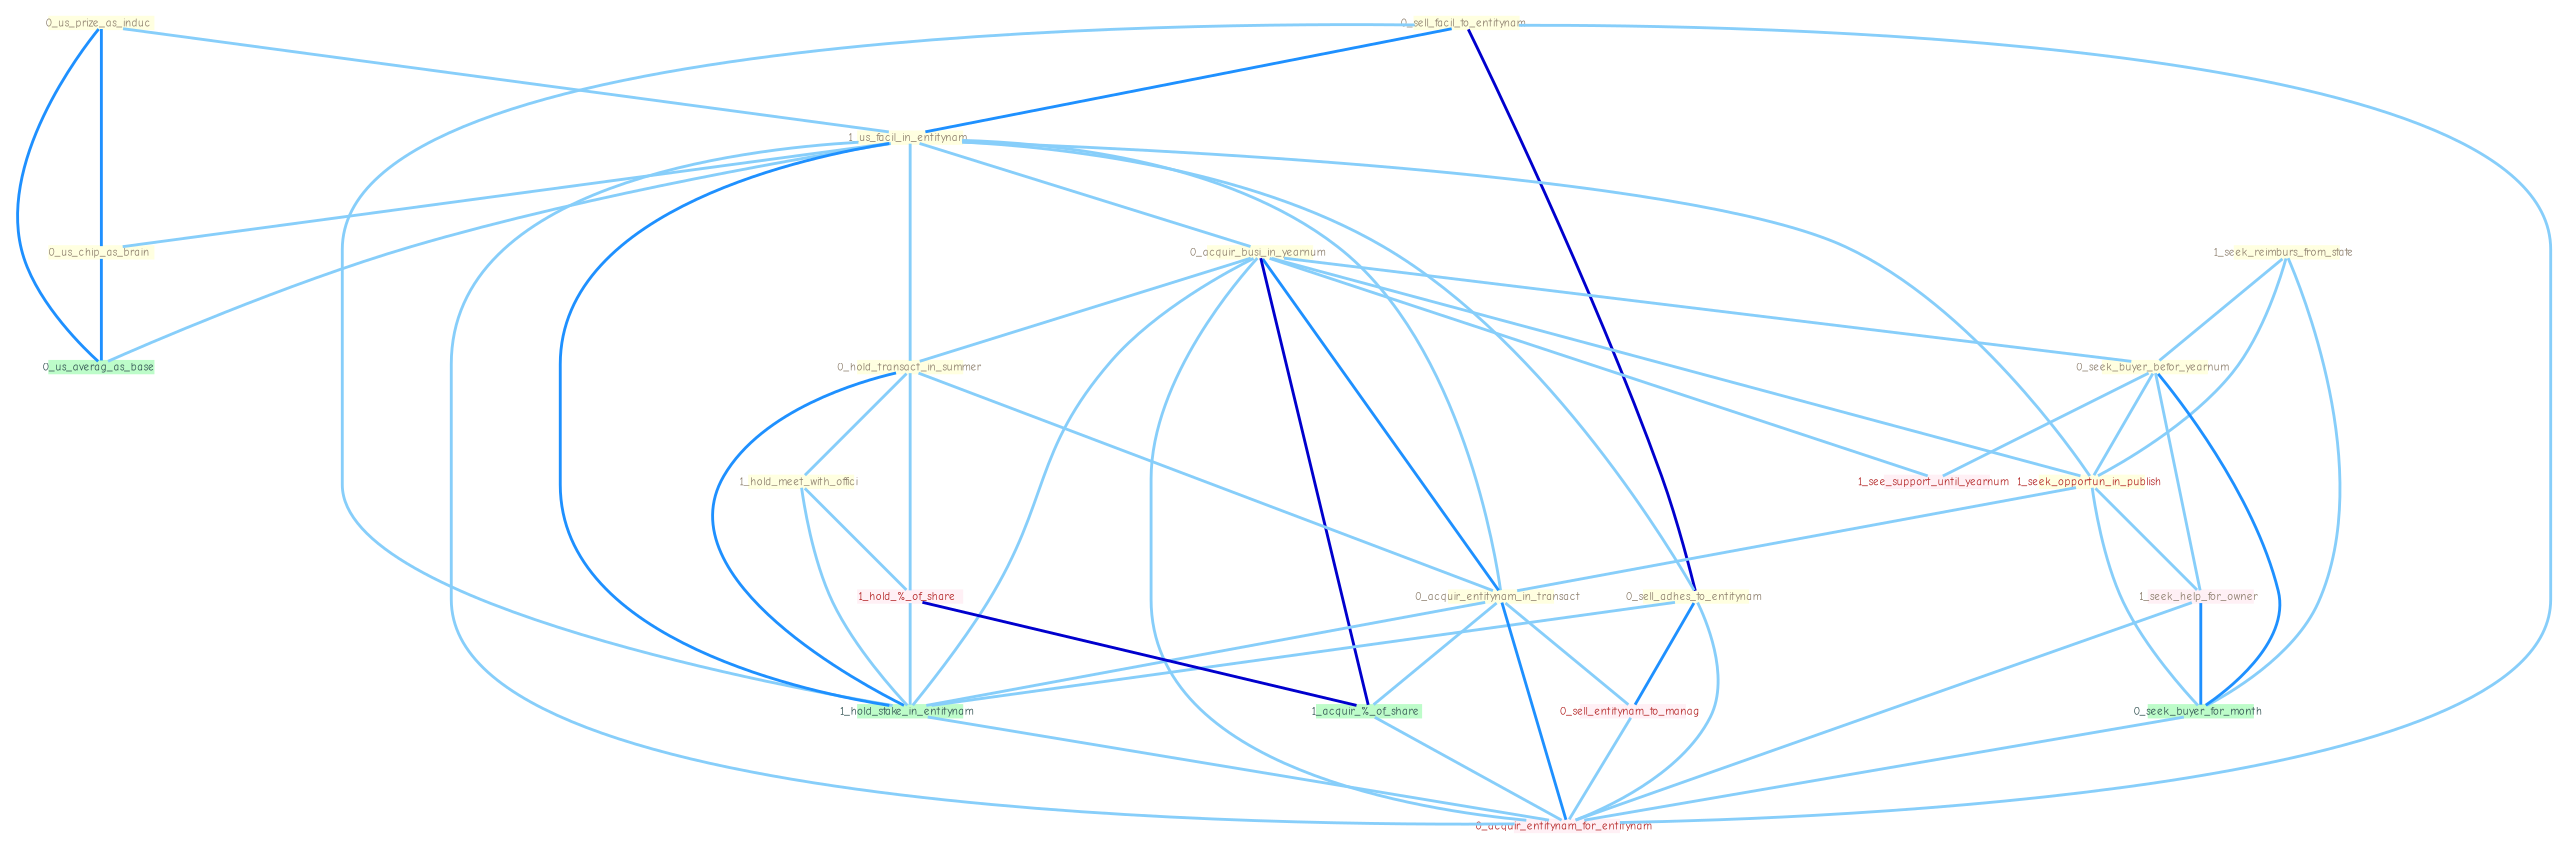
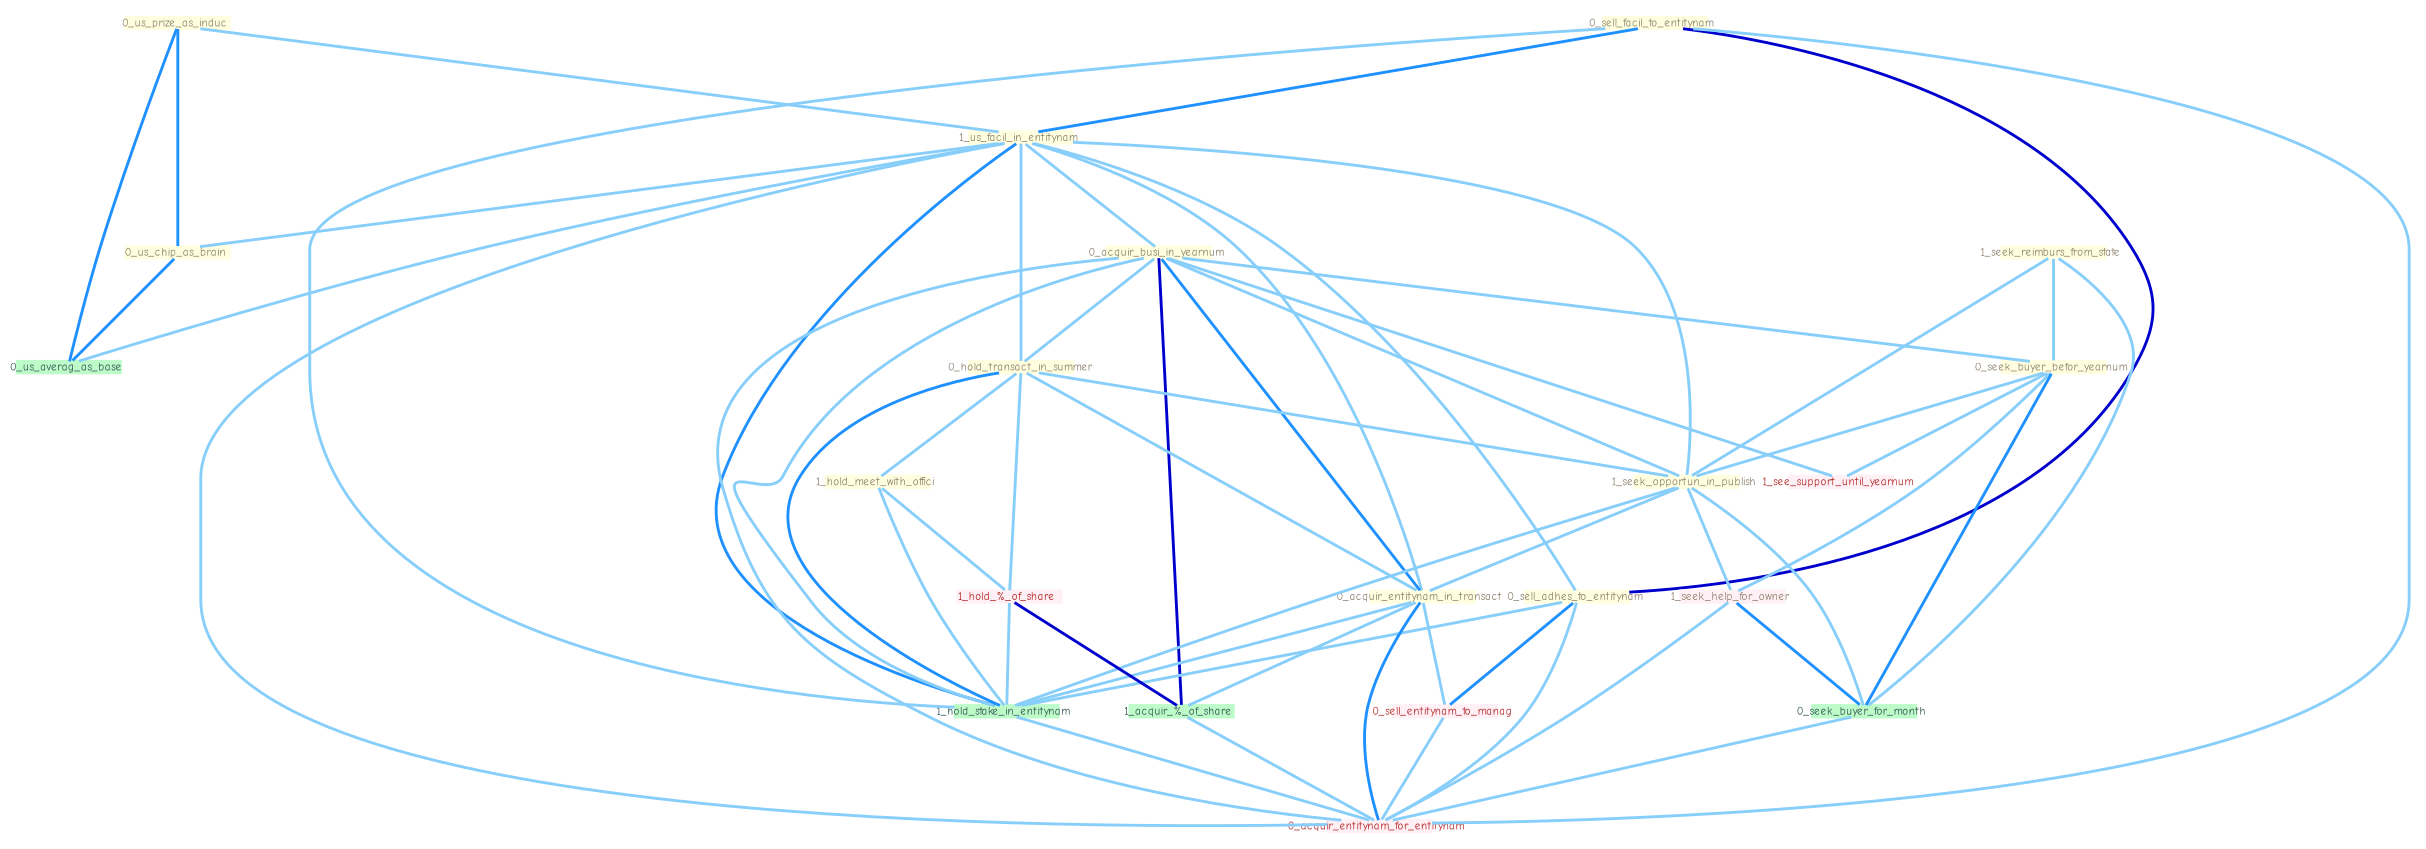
  graph {
    fontname="Comic Neue"
    node [color="#ffffe0" fixedsize=true fontcolor="#8b7d6b" fontname="Comic Neue" fontsize=4 shape=polygon style=filled]
    edge [color="#87cefa" fontname="Comic Neue" w=1]
    "0_us_prize_as_induc " [height=.06 width=.5]
    "0_sell_facil_to_entitynam " [height=.06 width=.5]
    "1_us_facil_in_entitynam " [height=.06 width=.5]
    "0_acquir_busi_in_yearnum " [height=.06 width=.5]
    n5 [height=.06 label="0_hold_transact_in_summer" width=.5]
    "1_hold_meet_with_offici " [height=.06 width=.5]
    "1_seek_reimburs_from_state " [height=.06 width=.5]
    "0_seek_buyer_befor_yearnum " [height=.06 width=.5]
-   "1_seek_opportun_in_publish " [fontcolor="#b22222" height=.06 width=.5]
+   "1_seek_opportun_in_publish " [height=.06 width=.5]
    "0_sell_adhes_to_entitynam " [height=.06 width=.5]
    "0_acquir_entitynam_in_transact " [height=.06 width=.5]
    "0_us_chip_as_brain " [height=.06 width=.5]
    "1_hold_%_of_share " [color="#fff0f5" fontcolor="#b22222" height=.06 width=.5]
    "1_seek_help_for_owner " [color="#fff0f5" height=.06 width=.5]
    "1_see_support_until_yearnum " [color="#fff0f5" fontcolor="#b22222" height=.06 width=.5]
    "0_sell_entitynam_to_manag " [color="#fff0f5" fontcolor="#b22222" height=.06 width=.5]
    "0_acquir_entitynam_for_entitynam " [color="#fff0f5" fontcolor="#b22222" height=.06 width=.5]
    "0_us_averag_as_base " [color="#BDFCC9" fontcolor="#2f4f4f" height=.06 width=.5]
    "1_hold_stake_in_entitynam " [color="#BDFCC9" fontcolor="#2f4f4f" height=.06 width=.5]
    "1_acquir_%_of_share " [color="#BDFCC9" fontcolor="#2f4f4f" height=.06 width=.5]
    "0_seek_buyer_for_month " [color="#BDFCC9" fontcolor="#2f4f4f" height=.06 width=.5]
    subgraph sub_1 {
      "0_us_prize_as_induc "
      "0_sell_facil_to_entitynam "
      "1_us_facil_in_entitynam "
      "0_acquir_busi_in_yearnum "
      n5
      "1_hold_meet_with_offici "
      "1_seek_reimburs_from_state "
      "0_seek_buyer_befor_yearnum "
      "1_seek_opportun_in_publish "
      "0_sell_adhes_to_entitynam "
      "0_acquir_entitynam_in_transact "
      "0_us_chip_as_brain "
    }
    subgraph sub_2 {
      "1_hold_%_of_share "
      "1_seek_help_for_owner "
      "1_see_support_until_yearnum "
      "0_sell_entitynam_to_manag "
      "0_acquir_entitynam_for_entitynam "
    }
    "0_us_prize_as_induc " -- "1_us_facil_in_entitynam "
    "0_us_prize_as_induc " -- "0_us_chip_as_brain " [color="#1e90ff" w=2]
    "0_us_prize_as_induc " -- "0_us_averag_as_base " [color="#1e90ff" w=2]
    "0_sell_facil_to_entitynam " -- "1_us_facil_in_entitynam " [color="#1e90ff" w=2]
    "0_sell_facil_to_entitynam " -- "0_sell_adhes_to_entitynam " [color="#0000cd" w=3]
    "0_sell_facil_to_entitynam " -- "0_acquir_entitynam_for_entitynam "
    "0_sell_facil_to_entitynam " -- "1_hold_stake_in_entitynam "
    "1_us_facil_in_entitynam " -- "0_acquir_busi_in_yearnum "
    "1_us_facil_in_entitynam " -- n5
    "1_us_facil_in_entitynam " -- "1_seek_opportun_in_publish "
    "1_us_facil_in_entitynam " -- "0_sell_adhes_to_entitynam "
    "1_us_facil_in_entitynam " -- "0_acquir_entitynam_in_transact "
    "1_us_facil_in_entitynam " -- "0_us_chip_as_brain "
    "1_us_facil_in_entitynam " -- "0_acquir_entitynam_for_entitynam "
    "1_us_facil_in_entitynam " -- "0_us_averag_as_base "
    "1_us_facil_in_entitynam " -- "1_hold_stake_in_entitynam " [color="#1e90ff" w=2]
    "0_acquir_busi_in_yearnum " -- n5
    "0_acquir_busi_in_yearnum " -- "0_seek_buyer_befor_yearnum "
    "0_acquir_busi_in_yearnum " -- "1_seek_opportun_in_publish "
    "0_acquir_busi_in_yearnum " -- "0_acquir_entitynam_in_transact " [color="#1e90ff" w=2]
    "0_acquir_busi_in_yearnum " -- "1_see_support_until_yearnum "
    "0_acquir_busi_in_yearnum " -- "0_acquir_entitynam_for_entitynam "
    "0_acquir_busi_in_yearnum " -- "1_hold_stake_in_entitynam "
    "0_acquir_busi_in_yearnum " -- "1_acquir_%_of_share " [color="#0000cd"]
    n5 -- "1_hold_meet_with_offici "
+   n5 -- "1_seek_opportun_in_publish "
    n5 -- "0_acquir_entitynam_in_transact "
    n5 -- "1_hold_%_of_share "
    n5 -- "1_hold_stake_in_entitynam " [color="#1e90ff" w=2]
    "1_hold_meet_with_offici " -- "1_hold_%_of_share "
    "1_hold_meet_with_offici " -- "1_hold_stake_in_entitynam "
    "1_seek_reimburs_from_state " -- "0_seek_buyer_befor_yearnum "
    "1_seek_reimburs_from_state " -- "1_seek_opportun_in_publish "
    "1_seek_reimburs_from_state " -- "0_seek_buyer_for_month "
    "0_seek_buyer_befor_yearnum " -- "1_seek_opportun_in_publish "
    "0_seek_buyer_befor_yearnum " -- "1_seek_help_for_owner "
    "0_seek_buyer_befor_yearnum " -- "1_see_support_until_yearnum "
    "0_seek_buyer_befor_yearnum " -- "0_seek_buyer_for_month " [color="#1e90ff" w=2]
    "1_seek_opportun_in_publish " -- "0_acquir_entitynam_in_transact "
    "1_seek_opportun_in_publish " -- "1_seek_help_for_owner "
+   "1_seek_opportun_in_publish " -- "1_hold_stake_in_entitynam "
    "1_seek_opportun_in_publish " -- "0_seek_buyer_for_month "
    "0_sell_adhes_to_entitynam " -- "0_sell_entitynam_to_manag " [color="#1e90ff" w=2]
    "0_sell_adhes_to_entitynam " -- "0_acquir_entitynam_for_entitynam "
    "0_sell_adhes_to_entitynam " -- "1_hold_stake_in_entitynam "
    "0_acquir_entitynam_in_transact " -- "0_sell_entitynam_to_manag "
    "0_acquir_entitynam_in_transact " -- "0_acquir_entitynam_for_entitynam " [color="#1e90ff" w=2]
    "0_acquir_entitynam_in_transact " -- "1_hold_stake_in_entitynam "
    "0_acquir_entitynam_in_transact " -- "1_acquir_%_of_share "
    "0_us_chip_as_brain " -- "0_us_averag_as_base " [color="#1e90ff" w=2]
    "1_hold_%_of_share " -- "1_hold_stake_in_entitynam "
    "1_hold_%_of_share " -- "1_acquir_%_of_share " [color="#0000cd" w=3]
    "1_seek_help_for_owner " -- "0_acquir_entitynam_for_entitynam "
    "1_seek_help_for_owner " -- "0_seek_buyer_for_month " [color="#1e90ff" w=2]
    "0_sell_entitynam_to_manag " -- "0_acquir_entitynam_for_entitynam "
    "1_hold_stake_in_entitynam " -- "0_acquir_entitynam_for_entitynam "
    "1_acquir_%_of_share " -- "0_acquir_entitynam_for_entitynam "
    "0_seek_buyer_for_month " -- "0_acquir_entitynam_for_entitynam "
  }
